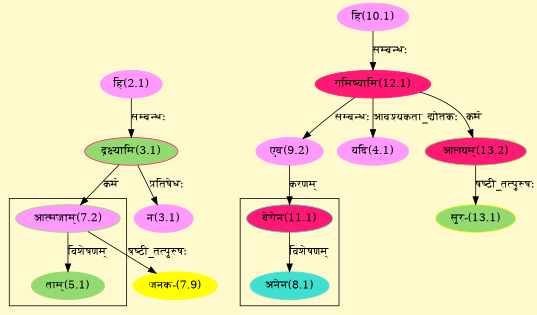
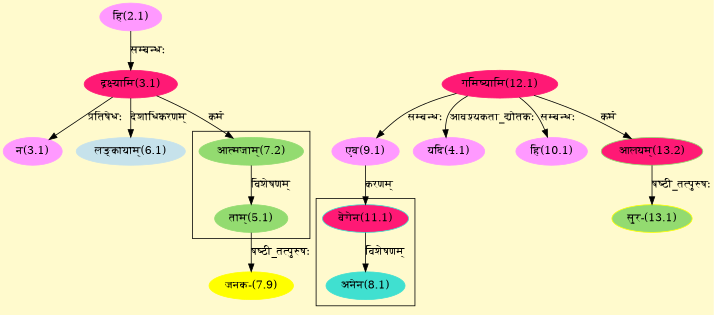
  digraph {
    bgcolor=lemonchiffon1
    compound=true
    rankdir=BT
    node [color="#FF99FF" style=filled]
    edge [dir=back]
    n1 [color="#93DB70" label="ताम्(5.1)"]
-   n2 [color="#93DB70" label="आत्मजाम्(7.2)" fillcolor="#FF99FF"]
+   n2 [color="#93DB70" label="आत्मजाम्(7.2)"]
    n3 [color="#40E0D0" label="अनेन(8.1)"]
    n4 [color="#40E0D0" fillcolor="#FF1975" label="वेगेन(11.1)"]
-   n5 [color="#FF1975" label="द्रक्ष्यामि(3.1)" fillcolor="#93DB70"]
-   n6 [label="एव(9.2)"]
+   n5 [color="#FF1975" label="द्रक्ष्यामि(3.1)"]
+   n6 [label="एव(9.1)"]
    n7 [label="हि(2.1)"]
    n8 [color="#FF1975" label="गमिष्यामि(12.1)"]
    n9 [label="न(3.1)"]
    n10 [label="यदि(4.1)"]
+   n11 [color="#C6E2EB" label="लङ्कायाम्(6.1)"]
    n12 [color="#FFFF00" label="जनक-(7.9)"]
    n13 [label="हि(10.1)"]
    n14 [color="#FFFF00" fillcolor="#93DB70" label="सुर-(13.1)"]
    n15 [color="#93DB70" fillcolor="#FF1975" label="आलयम्(13.2)"]
    subgraph cluster_1 {
      n1
      n2
    }
    subgraph cluster_2 {
      n3
      n4
    }
    n1 -> n2 [label="विशेषणम्"]
    n2 -> n5 [label="कर्म"]
    n3 -> n4 [label="विशेषणम्"]
    n4 -> n6 [label="करणम्"]
    n5 -> n7 [label="सम्बन्धः"]
    n6 -> n8 [label="सम्बन्धः"]
    n9 -> n5 [label="प्रतिषेधः"]
    n10 -> n8 [label="आवश्यकता_द्योतकः"]
-   n12 -> n2 [label="षष्ठी_तत्पुरुषः"]
-   n8 -> n13 [label="सम्बन्धः"]
+   n11 -> n5 [label="देशाधिकरणम्"]
+   n12 -> n1 [label="षष्ठी_तत्पुरुषः"]
+   n13 -> n8 [label="सम्बन्धः"]
    n14 -> n15 [label="षष्ठी_तत्पुरुषः"]
    n15 -> n8 [label="कर्म"]
  }
